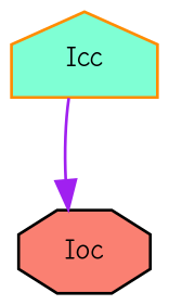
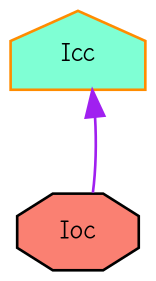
  digraph {
    rankdir=TB
    fontname="Comic Neue"
    node [fontname="Comic Neue" fontsize=10 style=filled]
    n1 [color=darkorange fillcolor=aquamarine fontcolor=black height=0.2 label=Icc shape=house width=0.4]
    n2 [color=black height=0.2 label=Ioc shape=octagon width=0.4 fillcolor=salmon]
-   n1 -> n2 [color=purple fontname="Comic Neue" fontsize=10 labelfontname=Helvetica labelfontsize=10 style=solid]
+   n2 -> n1 [color=purple fontname="Comic Neue" fontsize=10 labelfontname=Helvetica labelfontsize=10 style=solid]
  }
